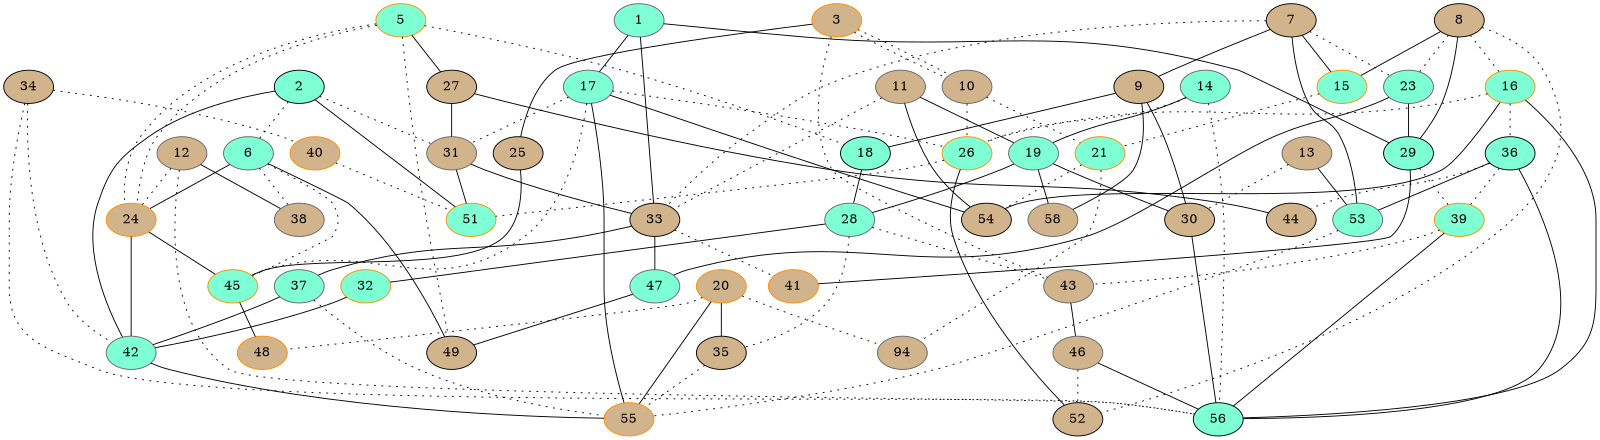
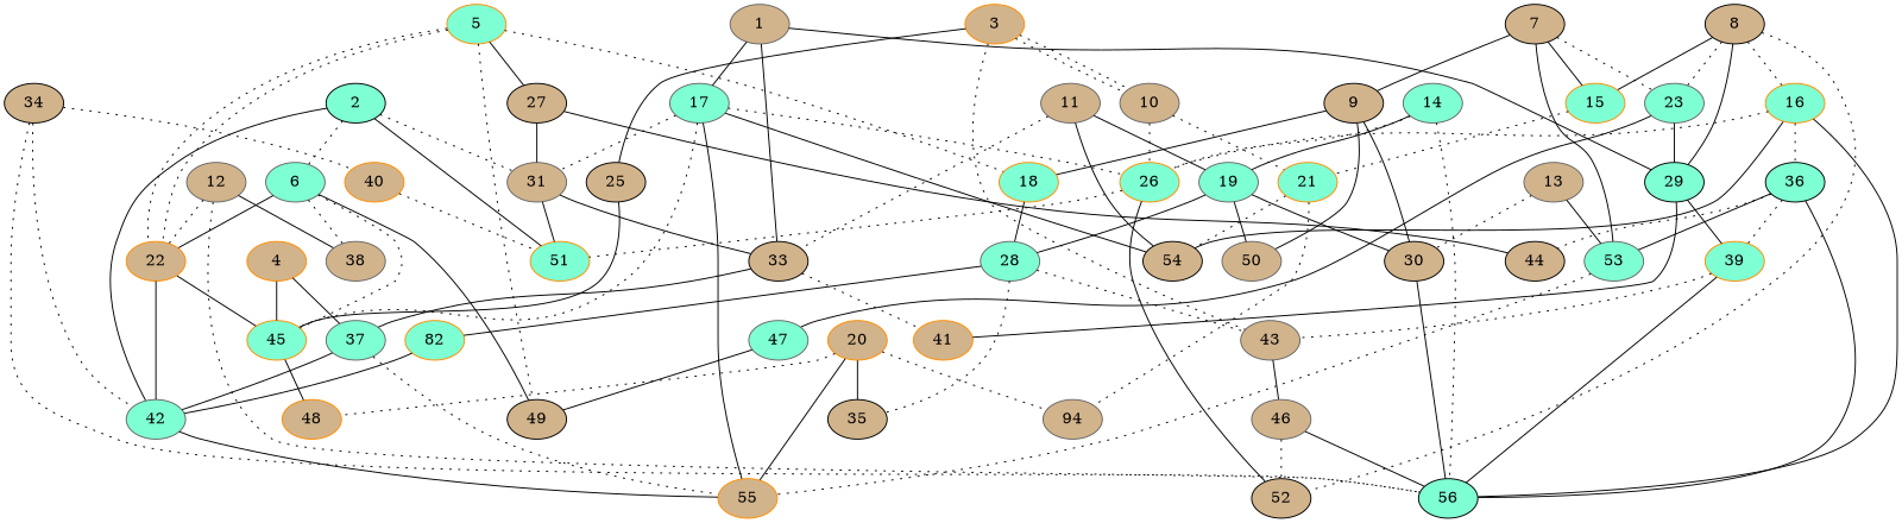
  graph {
    node [color=gray40 fillcolor=tan style=filled]
    edge [style=solid]
    17 [fillcolor=aquamarine]
-   1 [fillcolor=aquamarine]
+   1
    29 [color=black fillcolor=aquamarine]
    33 [color=black]
    31
    45 [color=darkorange fillcolor=aquamarine]
    26 [color=darkorange fillcolor=aquamarine]
    54 [color=black]
    55 [color=darkorange]
    39 [color=darkorange fillcolor=aquamarine]
    41 [color=darkorange]
    37 [fillcolor=aquamarine]
    47 [fillcolor=aquamarine]
    2 [color=black fillcolor=aquamarine]
    6 [fillcolor=aquamarine]
    42 [fillcolor=aquamarine]
    51 [color=darkorange fillcolor=aquamarine]
-   22 [color=darkorange label=24]
+   22 [color=darkorange]
    49 [color=black]
    38
    3 [color=darkorange]
    10
    25 [color=black]
    43
    21 [color=darkorange fillcolor=aquamarine]
    46
+   4 [color=darkorange]
    48 [color=darkorange]
    5 [color=darkorange fillcolor=aquamarine]
-   18 [color=black fillcolor=aquamarine]
+   18 [color=darkorange fillcolor=aquamarine]
    27 [color=black]
    28 [fillcolor=aquamarine]
    44 [color=black]
    20 [color=darkorange]
    n35 [label=94]
    35 [color=black]
    7 [color=black]
    9 [color=black]
    15 [color=darkorange fillcolor=aquamarine]
    23 [fillcolor=aquamarine]
    53 [fillcolor=aquamarine]
    30 [color=black]
-   50 [label=58]
+   50
    8 [color=black]
    16 [color=darkorange fillcolor=aquamarine]
    52 [color=black]
    56 [color=black fillcolor=aquamarine]
    36 [color=black fillcolor=aquamarine]
    11
    19 [fillcolor=aquamarine]
    12
    13
    14 [fillcolor=aquamarine]
-   32 [color=darkorange fillcolor=aquamarine]
+   32 [color=darkorange fillcolor=aquamarine label=82]
    34 [color=black]
    40 [color=darkorange]
    17 -- 31 [style=dotted]
    17 -- 45 [style=dotted]
    17 -- 26 [style=dotted]
    17 -- 54
    17 -- 55
    1 -- 17
    1 -- 29
    1 -- 33
-   29 -- 39 [style=dotted]
+   29 -- 39
    29 -- 41
    33 -- 41 [style=dotted]
    33 -- 37
-   33 -- 47
    31 -- 33
    31 -- 51
    45 -- 48
    26 -- 51 [style=dotted]
    26 -- 52
    39 -- 43 [style=dotted]
    39 -- 56
    37 -- 55 [style=dotted]
    37 -- 42
    47 -- 49
    2 -- 31 [style=dotted]
    2 -- 6 [style=dotted]
    2 -- 42
    2 -- 51
    6 -- 45 [style=dotted]
    6 -- 22
    6 -- 49
    6 -- 38 [style=dotted]
    42 -- 55
    22 -- 45
    22 -- 42
    3 -- 10 [style=dotted]
    3 -- 10 [style=dotted]
    3 -- 25
    3 -- 43 [style=dotted]
    10 -- 26 [style=dotted]
    10 -- 21 [style=dotted]
    25 -- 45
    43 -- 46
    21 -- 54 [style=dotted]
    21 -- n35 [style=dotted]
    46 -- 52 [style=dotted]
    46 -- 56
+   4 -- 45
+   4 -- 37
    5 -- 22 [style=dotted]
    5 -- 22 [style=dotted]
    5 -- 49 [style=dotted]
    5 -- 18 [style=dotted]
    5 -- 27
    18 -- 28
    27 -- 31
    27 -- 44
    28 -- 43 [style=dotted]
    28 -- 35 [style=dotted]
    28 -- 32
    20 -- 55
    20 -- 48 [style=dotted]
    20 -- n35 [style=dotted]
    20 -- 35
-   35 -- 55 [style=dotted]
-   7 -- 33 [style=dotted]
    7 -- 9
    7 -- 15
    7 -- 23 [style=dotted]
    7 -- 53
    9 -- 18
    9 -- 30
    9 -- 50
    15 -- 21 [style=dotted]
    23 -- 29
    23 -- 47
    53 -- 55 [style=dotted]
    30 -- 56
    8 -- 29
    8 -- 15
    8 -- 23 [style=dotted]
    8 -- 16 [style=dotted]
    8 -- 52 [style=dotted]
    16 -- 26 [style=dotted]
    16 -- 54
    16 -- 56
    16 -- 36 [style=dotted]
    36 -- 39 [style=dotted]
    36 -- 44 [style=dotted]
    36 -- 53
    36 -- 56
    11 -- 33 [style=dotted]
    11 -- 54
    11 -- 19
    19 -- 28
    19 -- 30
    19 -- 50
    12 -- 22 [style=dotted]
    12 -- 38
    12 -- 56 [style=dotted]
    13 -- 53
    13 -- 30 [style=dotted]
    14 -- 26 [style=dotted]
    14 -- 56 [style=dotted]
    14 -- 19
    32 -- 42
    34 -- 42 [style=dotted]
    34 -- 56 [style=dotted]
    34 -- 40 [style=dotted]
    40 -- 51 [style=dotted]
  }
